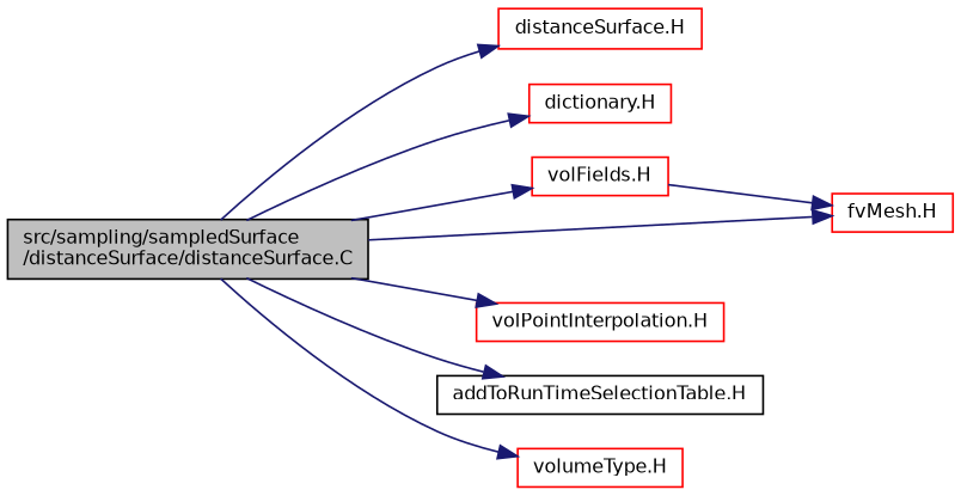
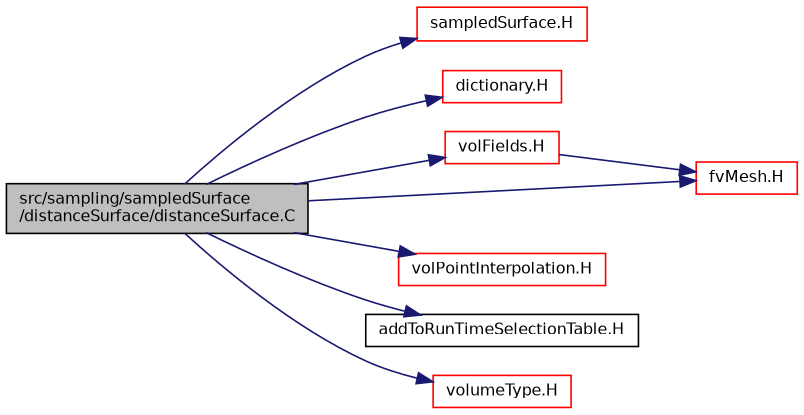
  digraph {
    rankdir=LR
    node [color=red fontname=Helvetica fontsize=10 shape=record]
    edge [color=midnightblue fontname=Helvetica fontsize=10 labelfontname=Helvetica labelfontsize=10 style=solid]
    n1 [color=black fillcolor=grey75 fontcolor=black height=0.2 label="src/sampling/sampledSurface\l/distanceSurface/distanceSurface.C" style=filled width=0.4]
-   n2 [height=0.2 label="distanceSurface.H" width=0.4]
+   n2 [height=0.2 label="sampledSurface.H" width=0.4]
    n3 [height=0.2 label="dictionary.H" width=0.4]
    n4 [height=0.2 label="volFields.H" width=0.4]
    n5 [height=0.2 label="fvMesh.H" width=0.4]
    n6 [height=0.2 label="volPointInterpolation.H" width=0.4]
    n7 [color=black height=0.2 label="addToRunTimeSelectionTable.H" width=0.4]
    n8 [height=0.2 label="volumeType.H" width=0.4]
    n1 -> n2
    n1 -> n3
    n1 -> n4
    n1 -> n5
    n1 -> n6
    n1 -> n7
    n1 -> n8
    n4 -> n5
  }
